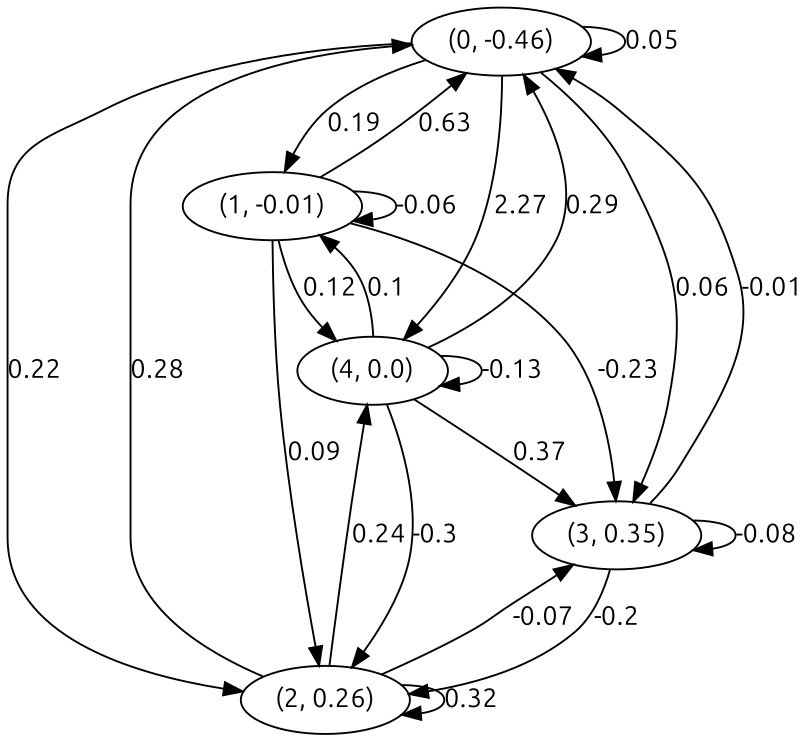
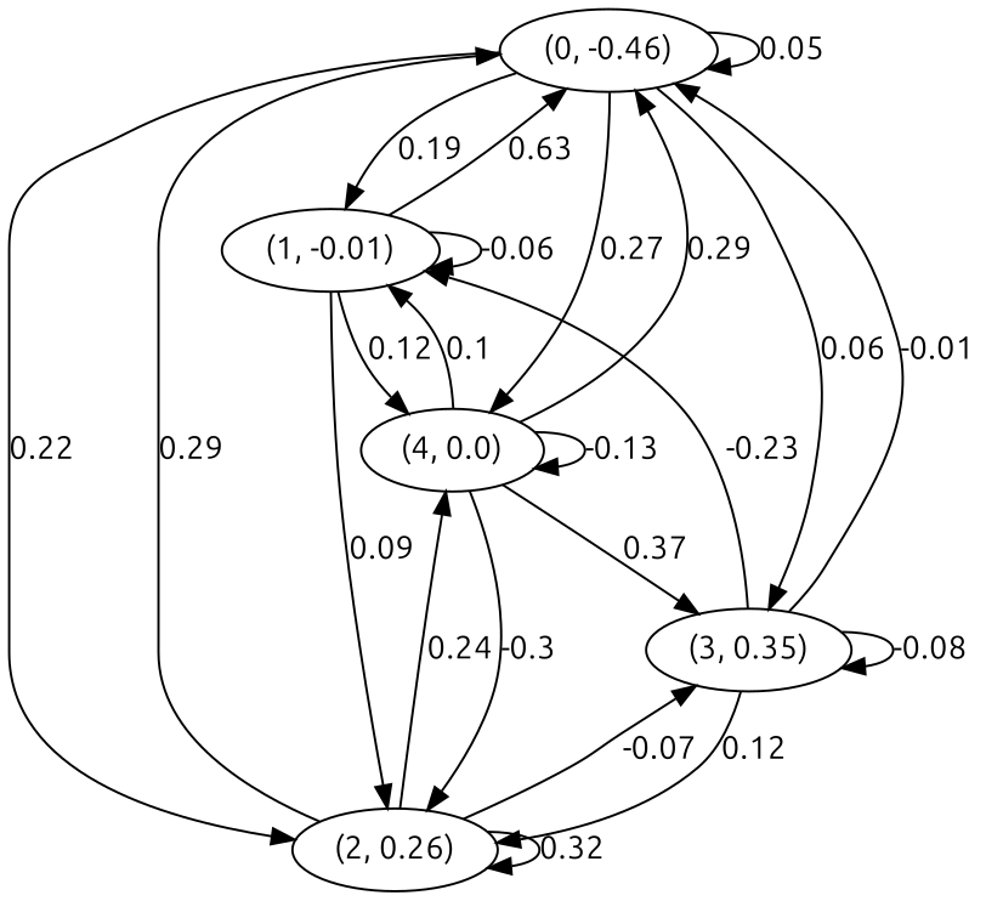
  digraph {
    fontname=Ubuntu
    node [fontname=Ubuntu]
    edge [fontname=Ubuntu]
    n1 [label="(0, -0.46)"]
    n2 [label="(1, -0.01)"]
    n3 [label="(2, 0.26)"]
    n4 [label="(3, 0.35)"]
    n5 [label="(4, 0.0)"]
    n1 -> n1 [label=0.05]
    n1 -> n2 [label=0.19]
    n1 -> n3 [label=0.22]
    n1 -> n4 [label=0.06]
-   n1 -> n5 [label=2.27]
+   n1 -> n5 [label=0.27]
    n2 -> n1 [label=0.63]
    n2 -> n2 [label=-0.06]
    n2 -> n3 [label=0.09]
-   n2 -> n4 [label=-0.23]
+   n4 -> n2 [label=-0.23]
    n2 -> n5 [label=0.12]
-   n3 -> n1 [label=0.28]
+   n3 -> n1 [label=0.29]
    n3 -> n3 [label=0.32]
    n3 -> n4 [label=-0.07]
    n3 -> n5 [label=0.24]
    n4 -> n1 [label=-0.01]
-   n4 -> n3 [label=-0.2]
+   n4 -> n3 [label=0.12]
    n4 -> n4 [label=-0.08]
    n5 -> n1 [label=0.29]
    n5 -> n2 [label=0.1]
    n5 -> n3 [label=-0.3]
    n5 -> n4 [label=0.37]
    n5 -> n5 [label=-0.13]
  }
